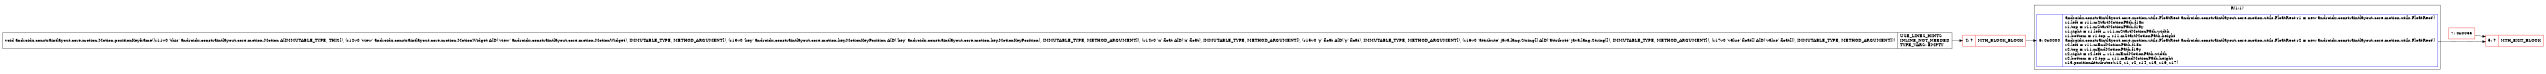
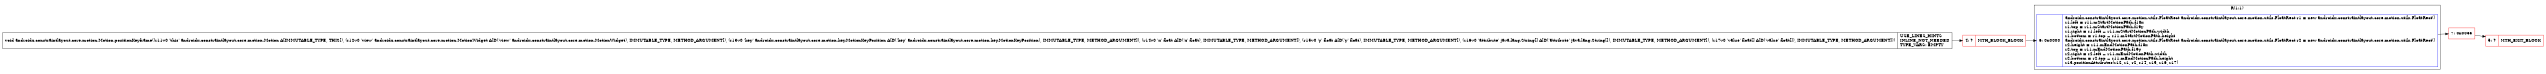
  digraph {
    rankdir=LR
    node [color=red shape=record]
-   n1 [color=blue label="{6\:\ 0x0000|androidx.constraintlayout.core.motion.utils.FloatRect androidx.constraintlayout.core.motion.utils.FloatRect r1 = new androidx.constraintlayout.core.motion.utils.FloatRect()\lr1.left = r11.mStartMotionPath.f18x\lr1.top = r11.mStartMotionPath.f19y\lr1.right = r1.left + r11.mStartMotionPath.width\lr1.bottom = r1.top + r11.mStartMotionPath.height\landroidx.constraintlayout.core.motion.utils.FloatRect androidx.constraintlayout.core.motion.utils.FloatRect r2 = new androidx.constraintlayout.core.motion.utils.FloatRect()\lr2.left = r11.mEndMotionPath.f18x\lr2.top = r11.mEndMotionPath.f19y\lr2.right = r2.left + r11.mEndMotionPath.width\lr2.bottom = r2.top + r11.mEndMotionPath.height\lr13.positionAttributes(r12, r1, r2, r14, r15, r16, r17)\l}"]
+   n1 [color=blue label="{6\:\ 0x0000|androidx.constraintlayout.core.motion.utils.FloatRect androidx.constraintlayout.core.motion.utils.FloatRect r1 = new androidx.constraintlayout.core.motion.utils.FloatRect()\lr1.left = r11.mStartMotionPath.f18x\lr1.top = r11.mStartMotionPath.f19y\lr1.right = r1.left + r11.mStartMotionPath.width\lr1.bottom = r1.top + r11.mStartMotionPath.height\landroidx.constraintlayout.core.motion.utils.FloatRect androidx.constraintlayout.core.motion.utils.FloatRect r2 = new androidx.constraintlayout.core.motion.utils.FloatRect()\lr2.height = r11.mEndMotionPath.f18x\lr2.top = r11.mEndMotionPath.f19y\lr2.right = r2.left + r11.mEndMotionPath.width\lr2.bottom = r2.top + r11.mEndMotionPath.height\lr13.positionAttributes(r12, r1, r2, r14, r15, r16, r17)\l}"]
    n2 [label="{7\:\ 0x0055}"]
    n3 [label="{5\:\ ?|MTH_EXIT_BLOCK\l}"]
    n4 [label="{4\:\ ?|MTH_BLOCK_BLOCK\l}"]
    n5 [label="{void androidx.constraintlayout.core.motion.Motion.positionKeyframe((r11v0 'this' androidx.constraintlayout.core.motion.Motion A[IMMUTABLE_TYPE, THIS]), (r12v0 'view' androidx.constraintlayout.core.motion.MotionWidget A[D('view' androidx.constraintlayout.core.motion.MotionWidget), IMMUTABLE_TYPE, METHOD_ARGUMENT]), (r13v0 'key' androidx.constraintlayout.core.motion.key.MotionKeyPosition A[D('key' androidx.constraintlayout.core.motion.key.MotionKeyPosition), IMMUTABLE_TYPE, METHOD_ARGUMENT]), (r14v0 'x' float A[D('x' float), IMMUTABLE_TYPE, METHOD_ARGUMENT]), (r15v0 'y' float A[D('y' float), IMMUTABLE_TYPE, METHOD_ARGUMENT]), (r16v0 'attribute' java.lang.String[] A[D('attribute' java.lang.String[]), IMMUTABLE_TYPE, METHOD_ARGUMENT]), (r17v0 'value' float[] A[D('value' float[]), IMMUTABLE_TYPE, METHOD_ARGUMENT]))  | USE_LINES_HINTS\lINLINE_NOT_NEEDED\lTYPE_VARS: EMPTY\l}" color=""]
    subgraph cluster_1 {
      label="R(1:1)"
      n1
    }
-   n1 -> n3
+   n1 -> n2
    n2 -> n3
    n4 -> n1
    n5 -> n4
  }
